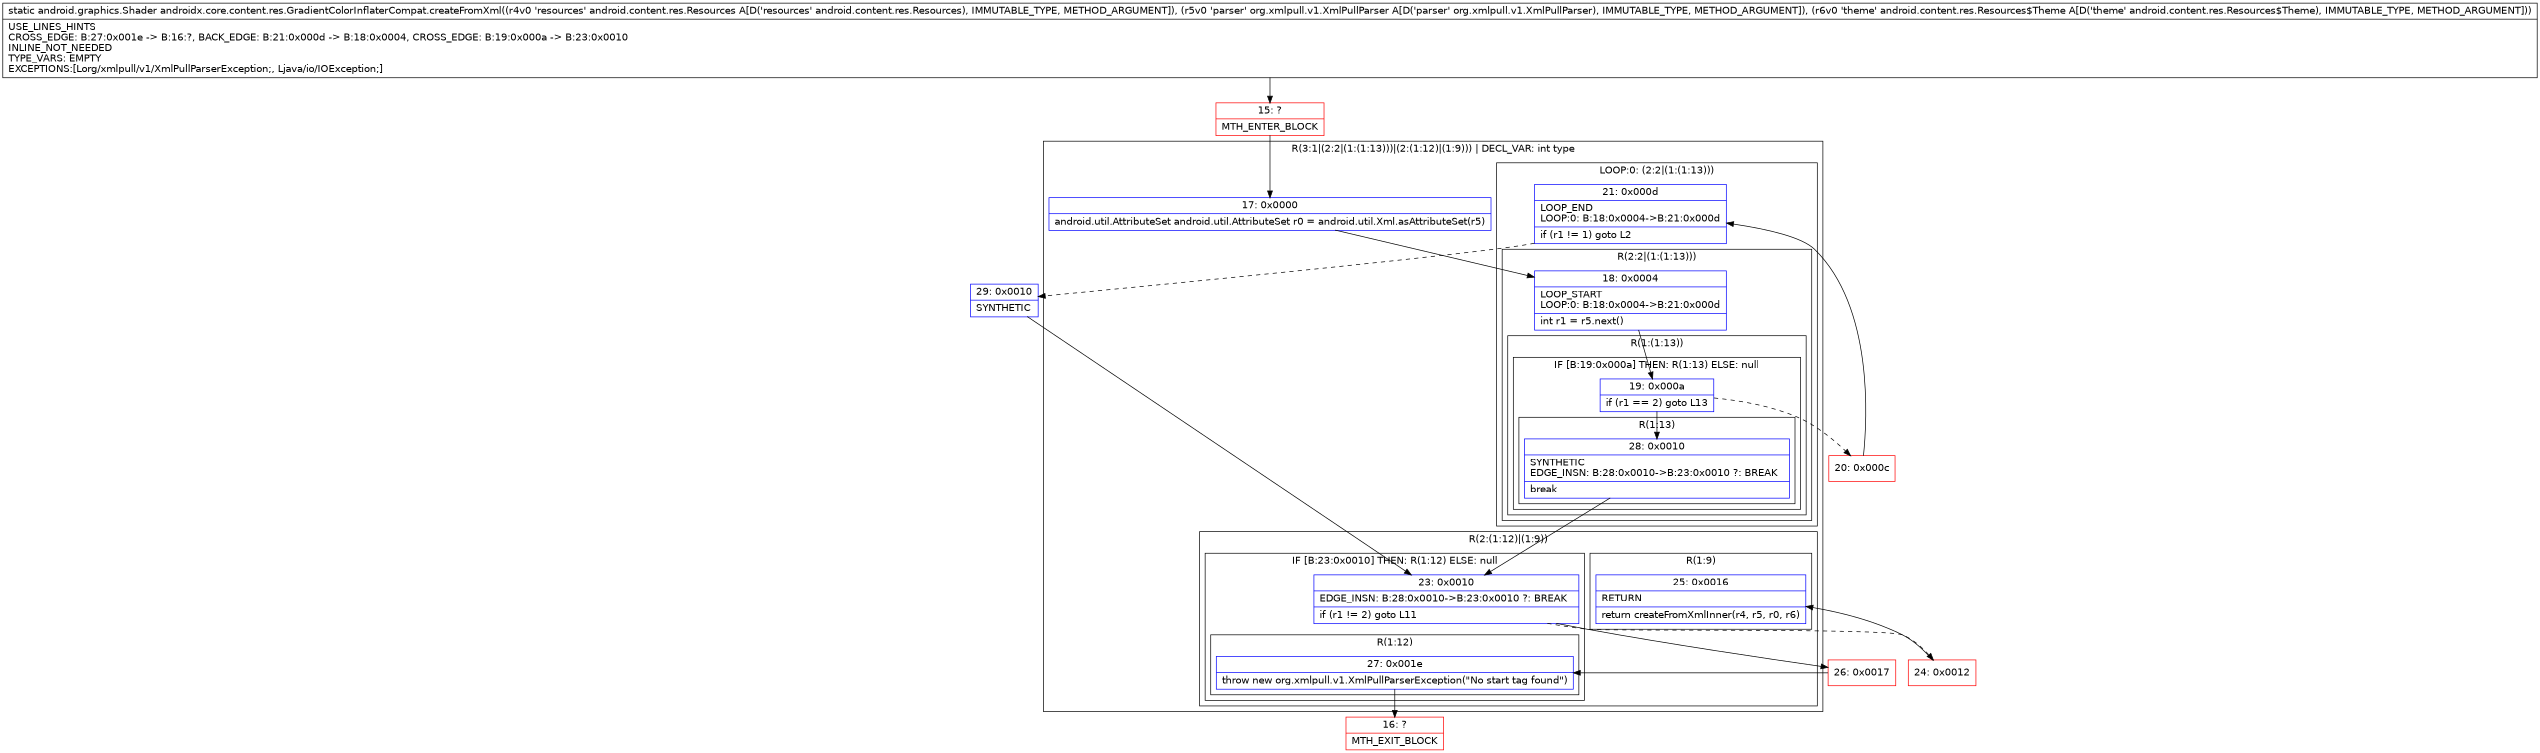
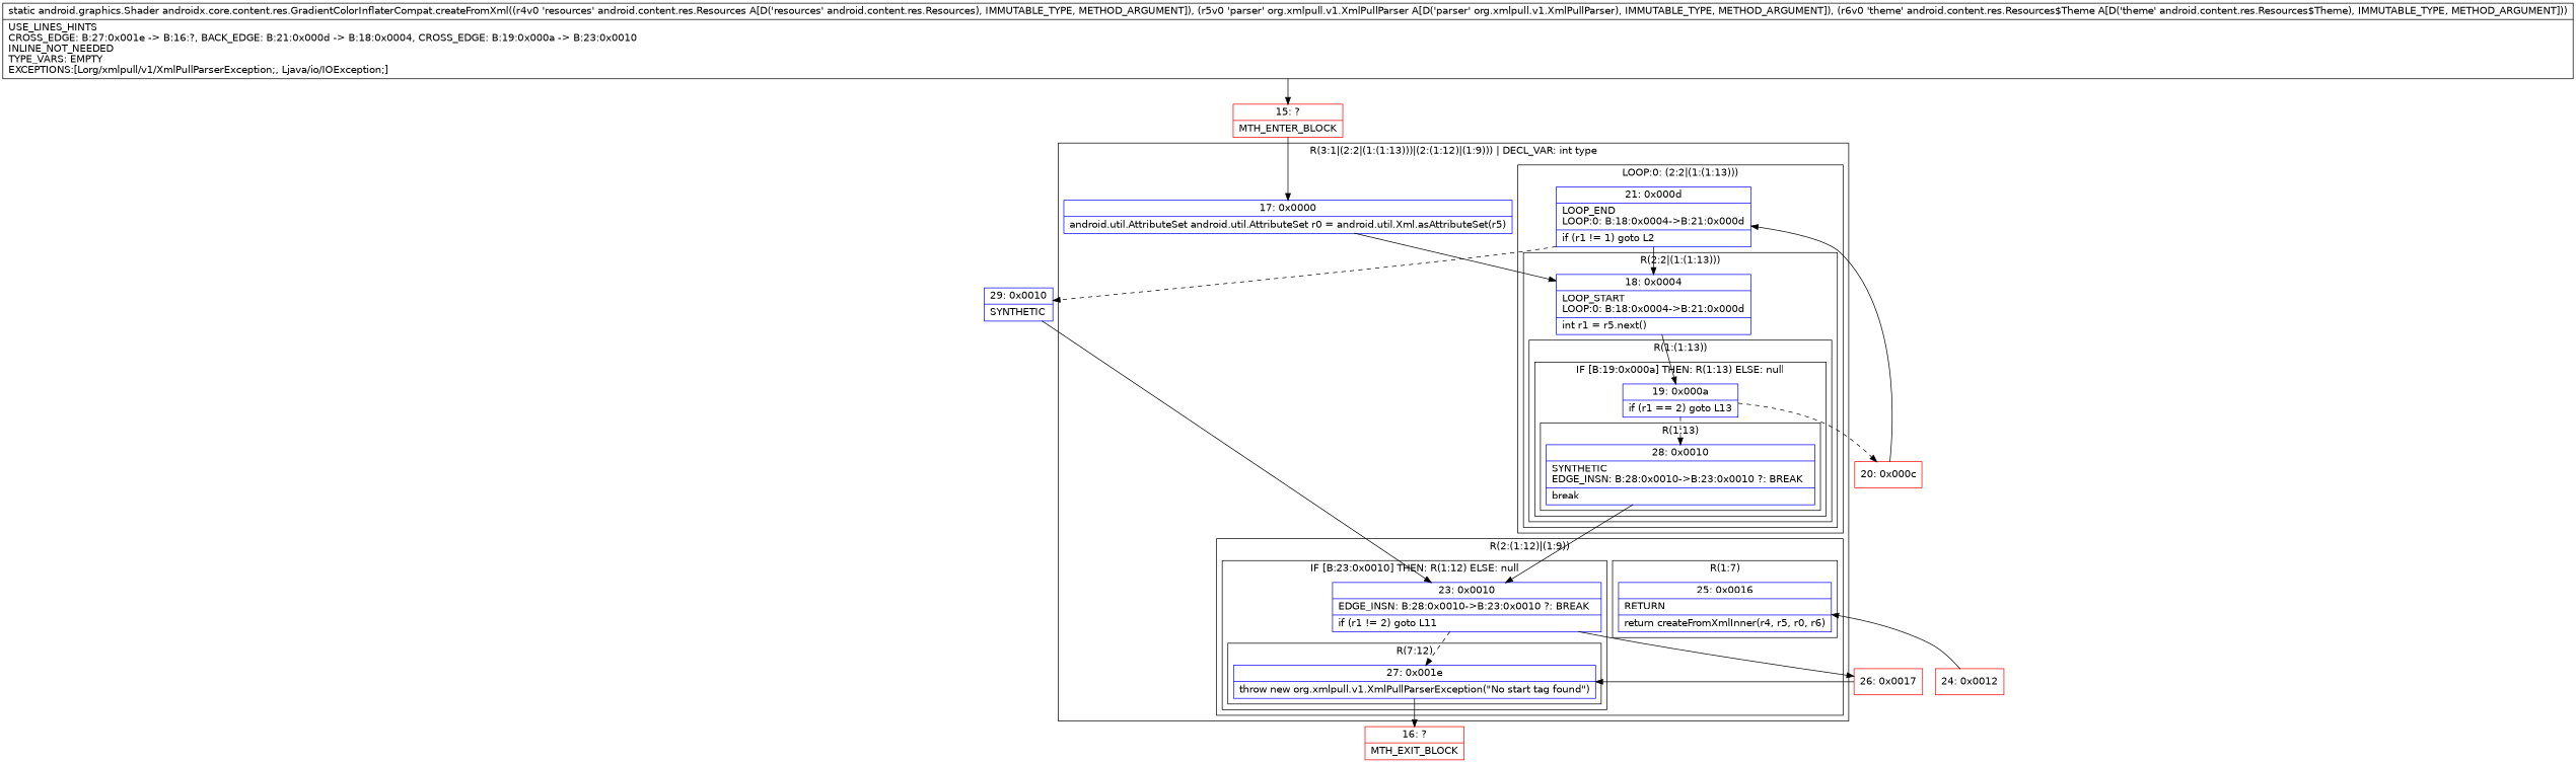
  digraph {
    fontname="DejaVu Sans"
    node [color=blue fontname="DejaVu Sans" shape=record]
    edge [fontname="DejaVu Sans"]
    n1 [label="{28\:\ 0x0010|SYNTHETIC\lEDGE_INSN: B:28:0x0010\-\>B:23:0x0010 ?: BREAK  \l|break\l}"]
    n2 [label="{19\:\ 0x000a|if (r1 == 2) goto L13\l}"]
    n3 [label="{18\:\ 0x0004|LOOP_START\lLOOP:0: B:18:0x0004\-\>B:21:0x000d\l|int r1 = r5.next()\l}"]
    n4 [label="{21\:\ 0x000d|LOOP_END\lLOOP:0: B:18:0x0004\-\>B:21:0x000d\l|if (r1 != 1) goto L2\l}"]
    n5 [label="{27\:\ 0x001e|throw new org.xmlpull.v1.XmlPullParserException(\"No start tag found\")\l}"]
    n6 [label="{23\:\ 0x0010|EDGE_INSN: B:28:0x0010\-\>B:23:0x0010 ?: BREAK  \l|if (r1 != 2) goto L11\l}"]
    n7 [label="{25\:\ 0x0016|RETURN\l|return createFromXmlInner(r4, r5, r0, r6)\l}"]
    n8 [label="{17\:\ 0x0000|android.util.AttributeSet android.util.AttributeSet r0 = android.util.Xml.asAttributeSet(r5)\l}"]
    n9 [color=red label="{20\:\ 0x000c}"]
    n10 [label="{29\:\ 0x0010|SYNTHETIC\l}"]
    n11 [color=red label="{16\:\ ?|MTH_EXIT_BLOCK\l}"]
    n12 [color=red label="{24\:\ 0x0012}"]
    n13 [color=red label="{26\:\ 0x0017}"]
    n14 [color=red label="{15\:\ ?|MTH_ENTER_BLOCK\l}"]
    n15 [label="{static android.graphics.Shader androidx.core.content.res.GradientColorInflaterCompat.createFromXml((r4v0 'resources' android.content.res.Resources A[D('resources' android.content.res.Resources), IMMUTABLE_TYPE, METHOD_ARGUMENT]), (r5v0 'parser' org.xmlpull.v1.XmlPullParser A[D('parser' org.xmlpull.v1.XmlPullParser), IMMUTABLE_TYPE, METHOD_ARGUMENT]), (r6v0 'theme' android.content.res.Resources$Theme A[D('theme' android.content.res.Resources$Theme), IMMUTABLE_TYPE, METHOD_ARGUMENT]))  | USE_LINES_HINTS\lCROSS_EDGE: B:27:0x001e \-\> B:16:?, BACK_EDGE: B:21:0x000d \-\> B:18:0x0004, CROSS_EDGE: B:19:0x000a \-\> B:23:0x0010\lINLINE_NOT_NEEDED\lTYPE_VARS: EMPTY\lEXCEPTIONS:[Lorg\/xmlpull\/v1\/XmlPullParserException;, Ljava\/io\/IOException;]\l}" color=""]
    subgraph cluster_1 {
      label="R(3:1|(2:2|(1:(1:13)))|(2:(1:12)|(1:9))) | DECL_VAR: int type\l"
      n8
      subgraph cluster_2 {
        label="LOOP:0: (2:2|(1:(1:13)))"
        n4
        subgraph cluster_3 {
          label="R(2:2|(1:(1:13)))"
          n3
          subgraph cluster_4 {
            label="R(1:(1:13))"
            subgraph cluster_5 {
              label="IF [B:19:0x000a] THEN: R(1:13) ELSE: null"
              n2
              subgraph cluster_6 {
                label="R(1:13)"
                n1
              }
            }
          }
        }
      }
      subgraph cluster_7 {
        label="R(2:(1:12)|(1:9))"
        subgraph cluster_8 {
          label="IF [B:23:0x0010] THEN: R(1:12) ELSE: null"
          n6
          subgraph cluster_9 {
-           label="R(1:12)"
+           label="R(7:12)"
            n5
          }
        }
        subgraph cluster_10 {
-         label="R(1:9)"
+         label="R(1:7)"
          n7
        }
      }
    }
    n1 -> n6
-   n2 -> n1
+   n2 -> n1 [style=dashed]
    n2 -> n9 [style=dashed]
    n3 -> n2
+   n4 -> n3
    n4 -> n10 [style=dashed]
    n5 -> n11
-   n6 -> n12 [style=dashed]
+   n6 -> n5 [style=dashed]
    n6 -> n13
    n8 -> n3
    n9 -> n4
    n10 -> n6
    n12 -> n7
    n13 -> n5
    n14 -> n8
    n15 -> n14
  }
